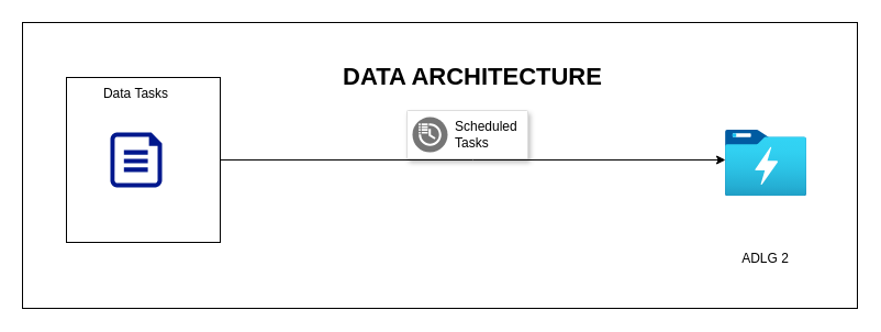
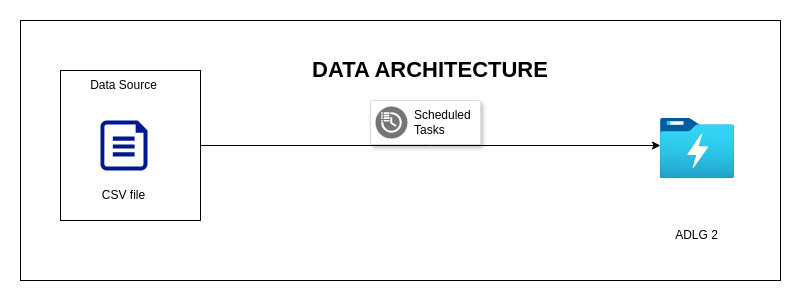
  <mxCell id="0" />
  <mxCell id="1" parent="0" />
  <mxCell id="2" value="" style="rounded=0;whiteSpace=wrap;html=1;" parent="1" vertex="1"><mxGeometry x="20" y="20" width="760" height="260" as="geometry" /></mxCell>
  <mxCell id="3" style="edgeStyle=orthogonalEdgeStyle;rounded=0;orthogonalLoop=1;jettySize=auto;html=1;exitX=1;exitY=0.5;exitDx=0;exitDy=0;" parent="1" source="4" edge="1"><mxGeometry relative="1" as="geometry"><mxPoint x="660" y="145" as="targetPoint" /></mxGeometry></mxCell>
  <mxCell id="4" value="" style="whiteSpace=wrap;html=1;" parent="1" vertex="1"><mxGeometry x="60" y="70" width="140" height="150" as="geometry" /></mxCell>
  <mxCell id="5" value="" style="sketch=0;aspect=fixed;pointerEvents=1;shadow=0;dashed=0;html=1;strokeColor=none;labelPosition=center;verticalLabelPosition=bottom;verticalAlign=top;align=center;fillColor=#00188D;shape=mxgraph.azure.file" parent="1" vertex="1"><mxGeometry x="100" y="120" width="47" height="50" as="geometry" /></mxCell>
- <mxCell id="6" value="Data Tasks" style="text;html=1;align=center;verticalAlign=middle;whiteSpace=wrap;rounded=0;" parent="1" vertex="1"><mxGeometry x="87" y="70" width="73" height="30" as="geometry" /></mxCell>
+ <mxCell id="6" value="Data Source" style="text;html=1;align=center;verticalAlign=middle;whiteSpace=wrap;rounded=0;" parent="1" vertex="1"><mxGeometry x="87" y="70" width="73" height="30" as="geometry" /></mxCell>
+ <mxCell id="7" value="CSV file" style="text;html=1;align=center;verticalAlign=middle;whiteSpace=wrap;rounded=0;" parent="1" vertex="1"><mxGeometry x="87" y="180" width="73" height="30" as="geometry" /></mxCell>
  <mxCell id="8" value="" style="image;aspect=fixed;html=1;points=[];align=center;fontSize=12;image=img/lib/azure2/storage/Data_Lake_Storage_Gen1.svg;" parent="1" vertex="1"><mxGeometry x="660" y="118" width="74" height="60.13" as="geometry" /></mxCell>
  <mxCell id="9" value="ADLG 2" style="text;html=1;align=center;verticalAlign=middle;whiteSpace=wrap;rounded=0;" parent="1" vertex="1"><mxGeometry x="660" y="220" width="73" height="30" as="geometry" /></mxCell>
  <mxCell id="10" value="" style="strokeColor=#dddddd;shadow=1;strokeWidth=1;rounded=1;absoluteArcSize=1;arcSize=2;" parent="1" vertex="1"><mxGeometry x="370" y="100" width="110" height="44" as="geometry" /></mxCell>
  <mxCell id="11" value="Scheduled&#10;Tasks" style="sketch=0;dashed=0;connectable=0;html=1;fillColor=#757575;strokeColor=none;shape=mxgraph.gcp2.scheduled_tasks;part=1;labelPosition=right;verticalLabelPosition=middle;align=left;verticalAlign=middle;spacingLeft=5;fontSize=12;" parent="10" vertex="1"><mxGeometry y="0.5" width="32" height="32" relative="1" as="geometry"><mxPoint x="5" y="-16" as="offset" /></mxGeometry></mxCell>
  <mxCell id="12" value="" style="shape=image;verticalLabelPosition=bottom;labelBackgroundColor=default;verticalAlign=top;aspect=fixed;imageAspect=0;image=https://banner2.cleanpng.com/20180325/kpq/kisspng-python-logo-programmer-fierce-python-cliparts-5ab7bde1954e21.41.jpg;" parent="1" vertex="1"><mxGeometry x="390" y="160" width="70" height="70" as="geometry" /></mxCell>
  <mxCell id="13" value="DATA ARCHITECTURE" style="text;html=1;align=center;verticalAlign=middle;whiteSpace=wrap;rounded=0;fontSize=22;fontStyle=1" parent="1" vertex="1"><mxGeometry x="295" y="55" width="270" height="30" as="geometry" /></mxCell>
